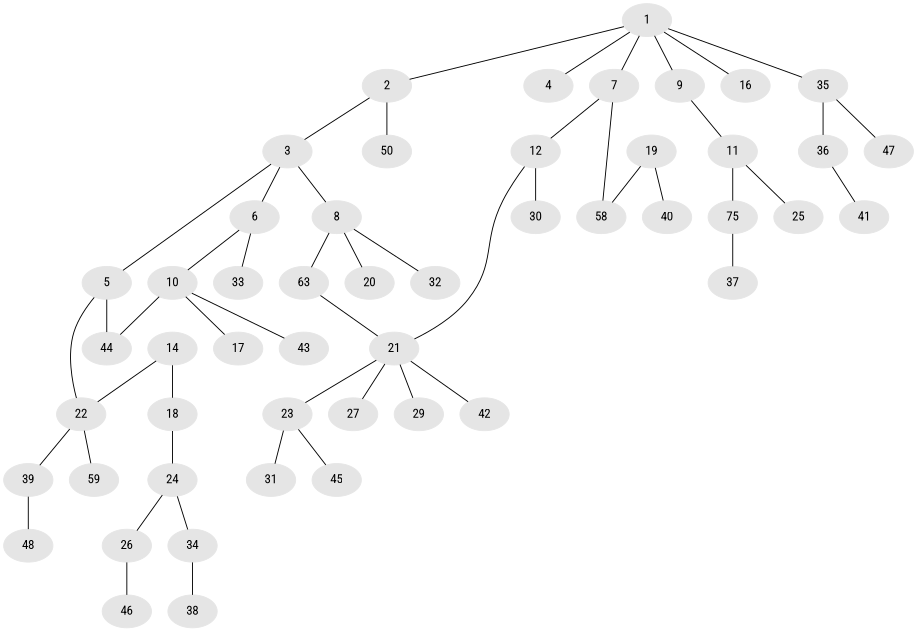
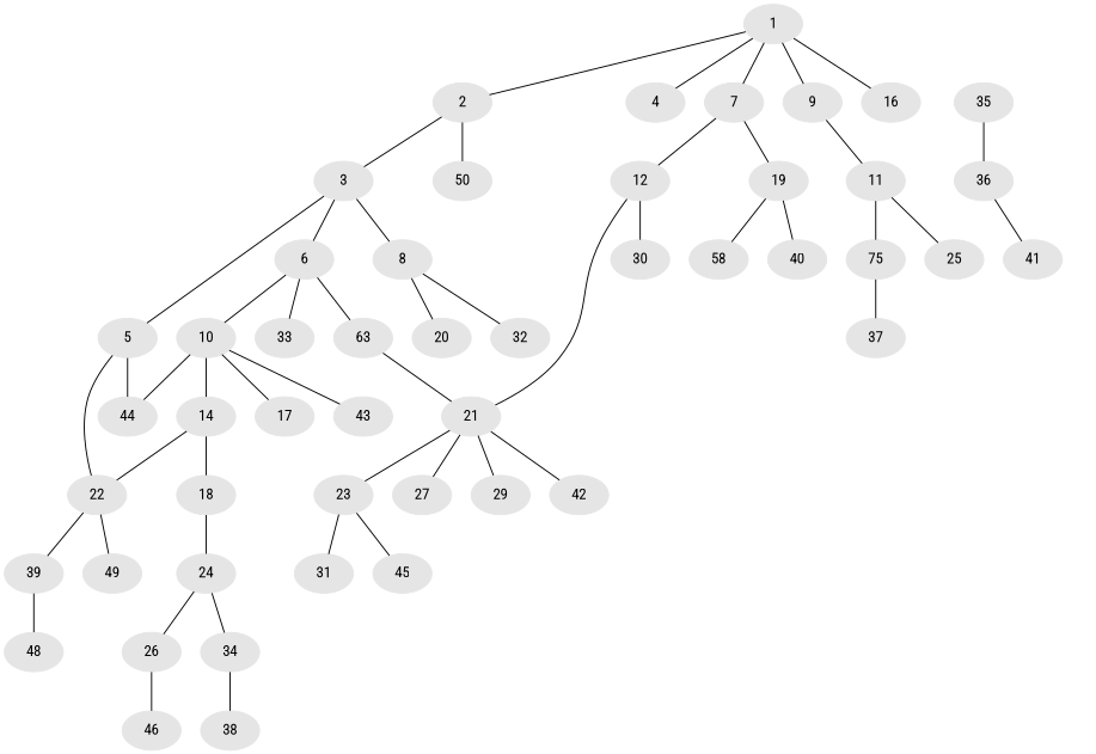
  graph {
    fontname="Roboto Condensed"
    node [color=gray90 fontname="Roboto Condensed" style=filled]
    edge [fontname="Roboto Condensed"]
    1
    2
    4
    7
    9
    16
    35
    3
    50
    12
    19
    11
    36
-   47
    5
    6
    8
    22
    44
    10
    n21 [label=63]
    33
    20
    32
    39
-   49 [label=59]
+   49
    14
    17
    43
    21
    30
    n32 [label=58]
    40
    n34 [label=75]
    25
    18
    37
    23
    27
    29
    42
    24
    26
    34
    31
    45
    48
    46
    38
    41
    1 -- 2
    1 -- 4
    1 -- 7
    1 -- 9
    1 -- 16
-   1 -- 35
    2 -- 3
    2 -- 50
    7 -- 12
-   7 -- n32
+   7 -- 19
    9 -- 11
    35 -- 36
-   35 -- 47
    3 -- 5
    3 -- 6
    3 -- 8
    12 -- 21
    12 -- 30
    19 -- n32
    19 -- 40
    11 -- n34
    11 -- 25
    36 -- 41
    5 -- 22
    5 -- 44
    6 -- 10
-   8 -- n21
+   6 -- n21
    6 -- 33
    8 -- 20
    8 -- 32
    22 -- 39
    22 -- 49
    10 -- 44
+   10 -- 14
    10 -- 17
    10 -- 43
    n21 -- 21
    39 -- 48
    14 -- 22
    14 -- 18
    21 -- 23
    21 -- 27
    21 -- 29
    21 -- 42
    n34 -- 37
    18 -- 24
    23 -- 31
    23 -- 45
    24 -- 26
    24 -- 34
    26 -- 46
    34 -- 38
  }
